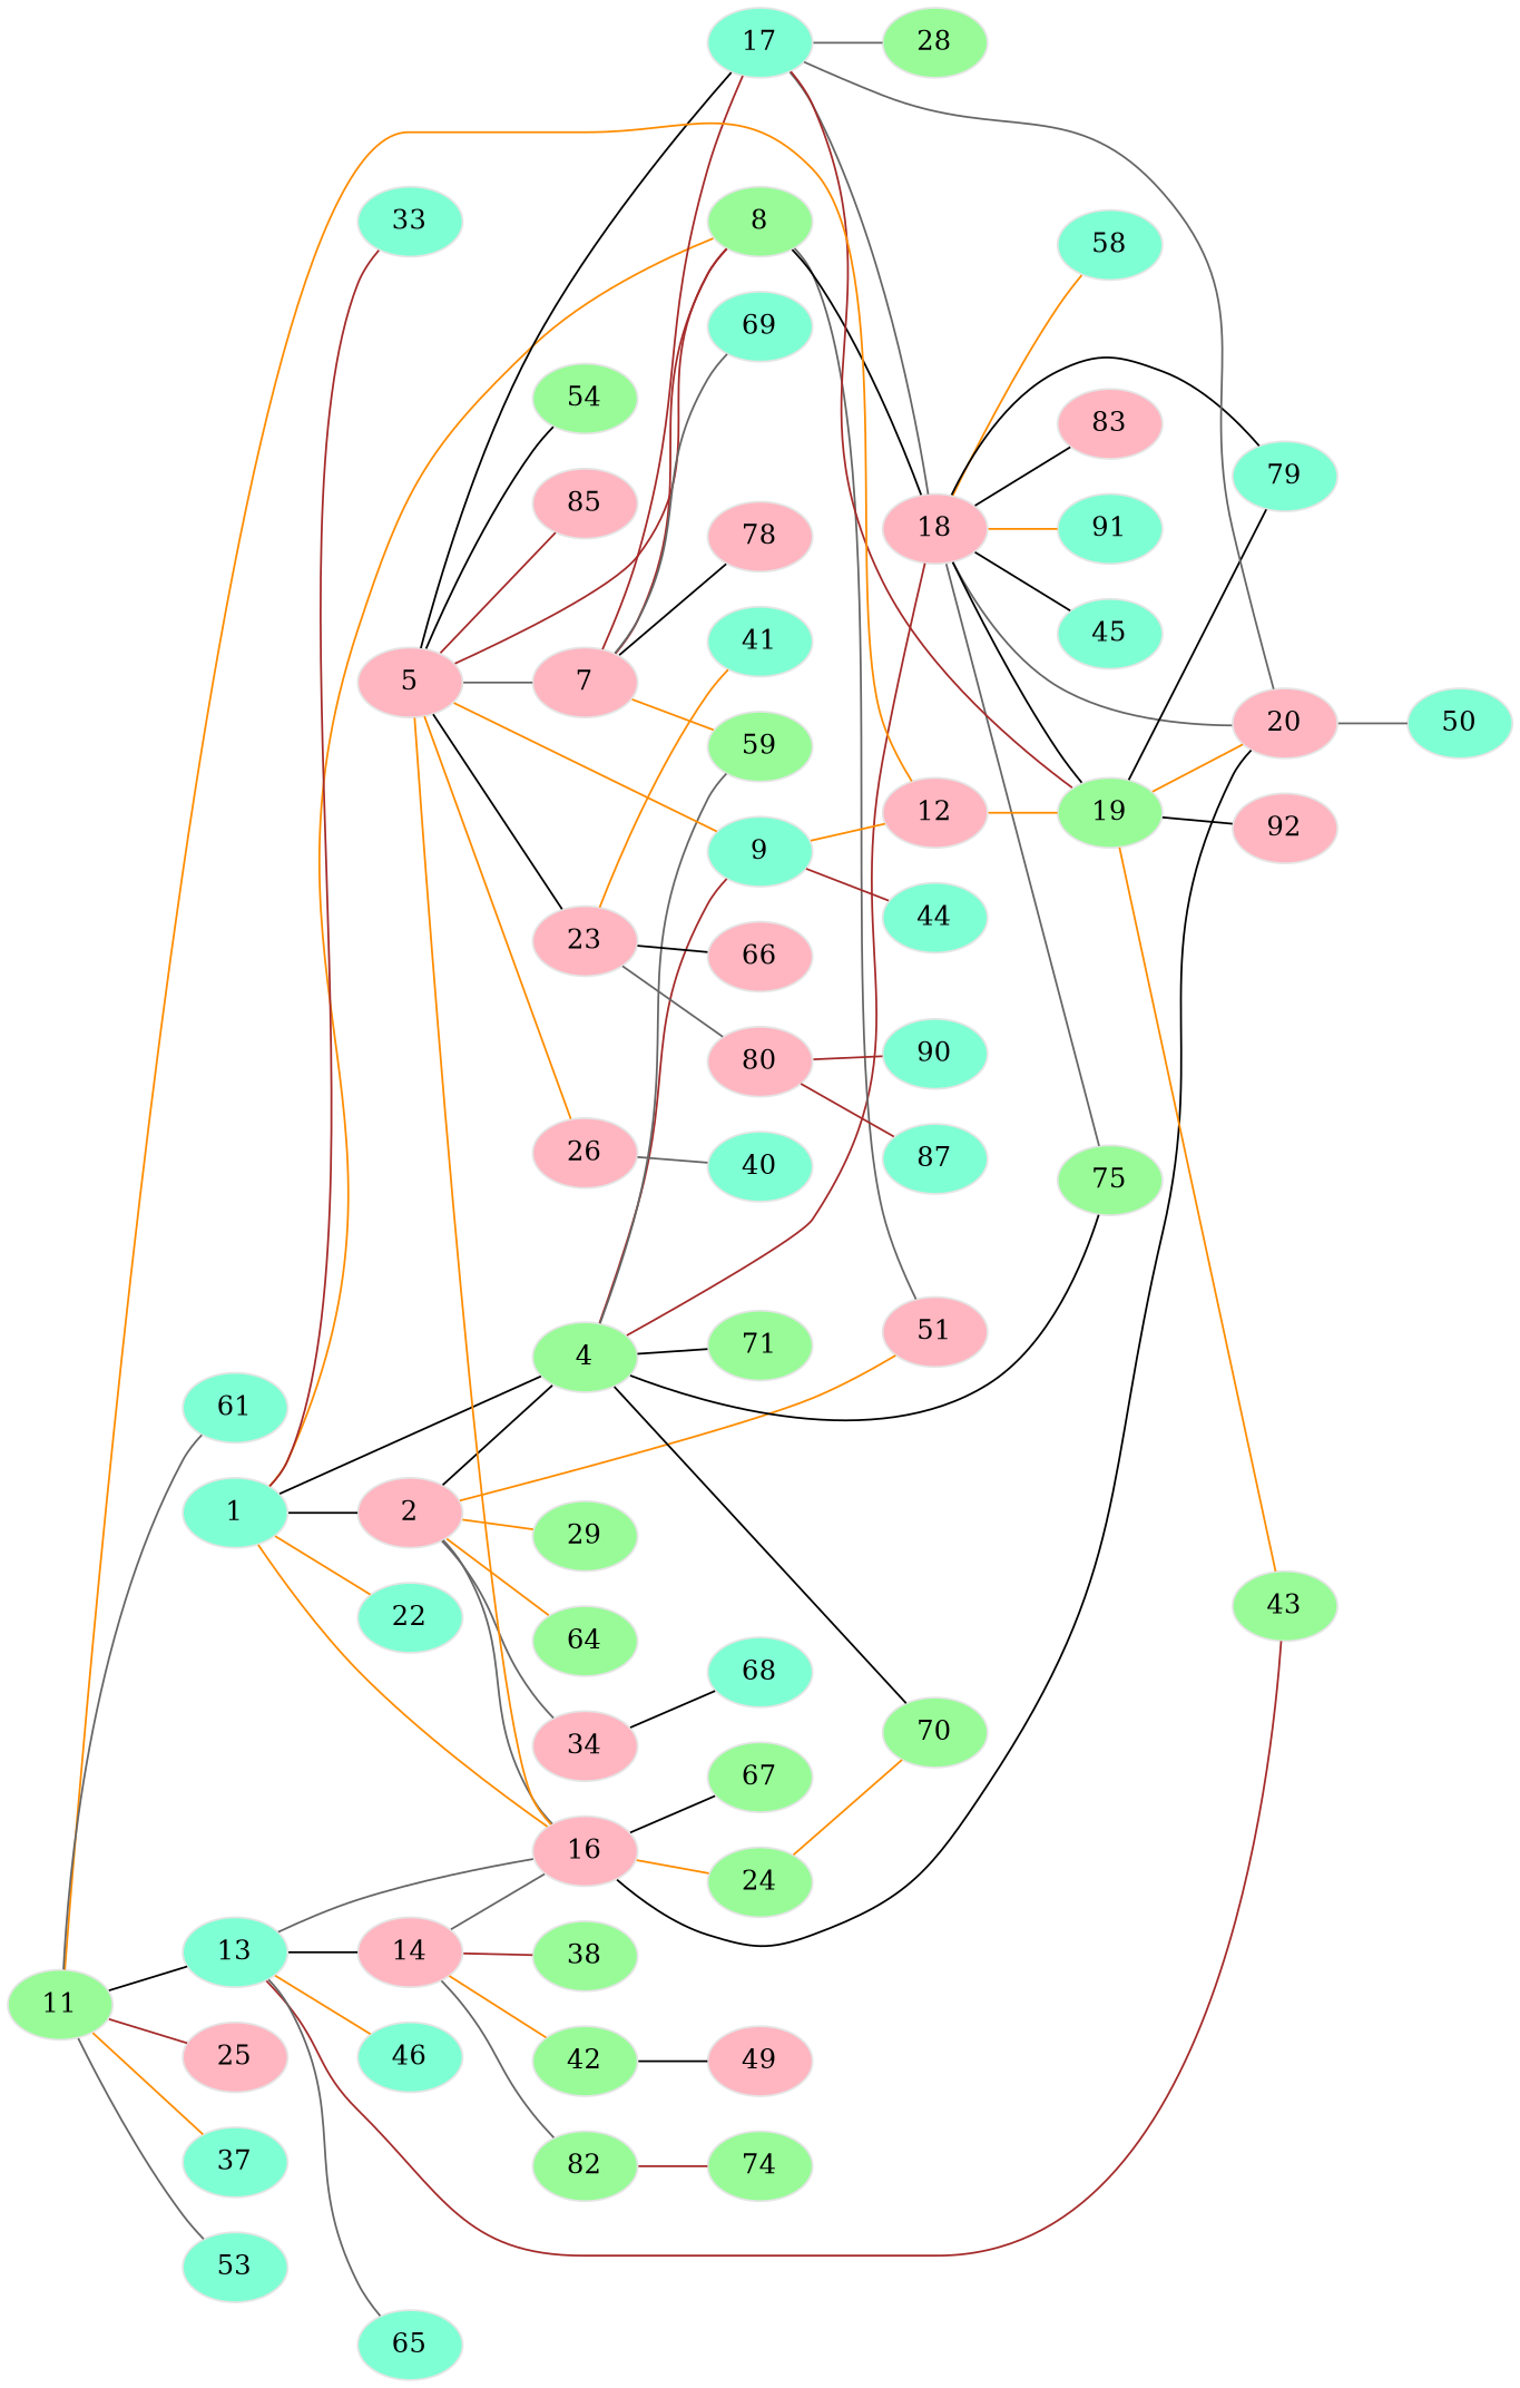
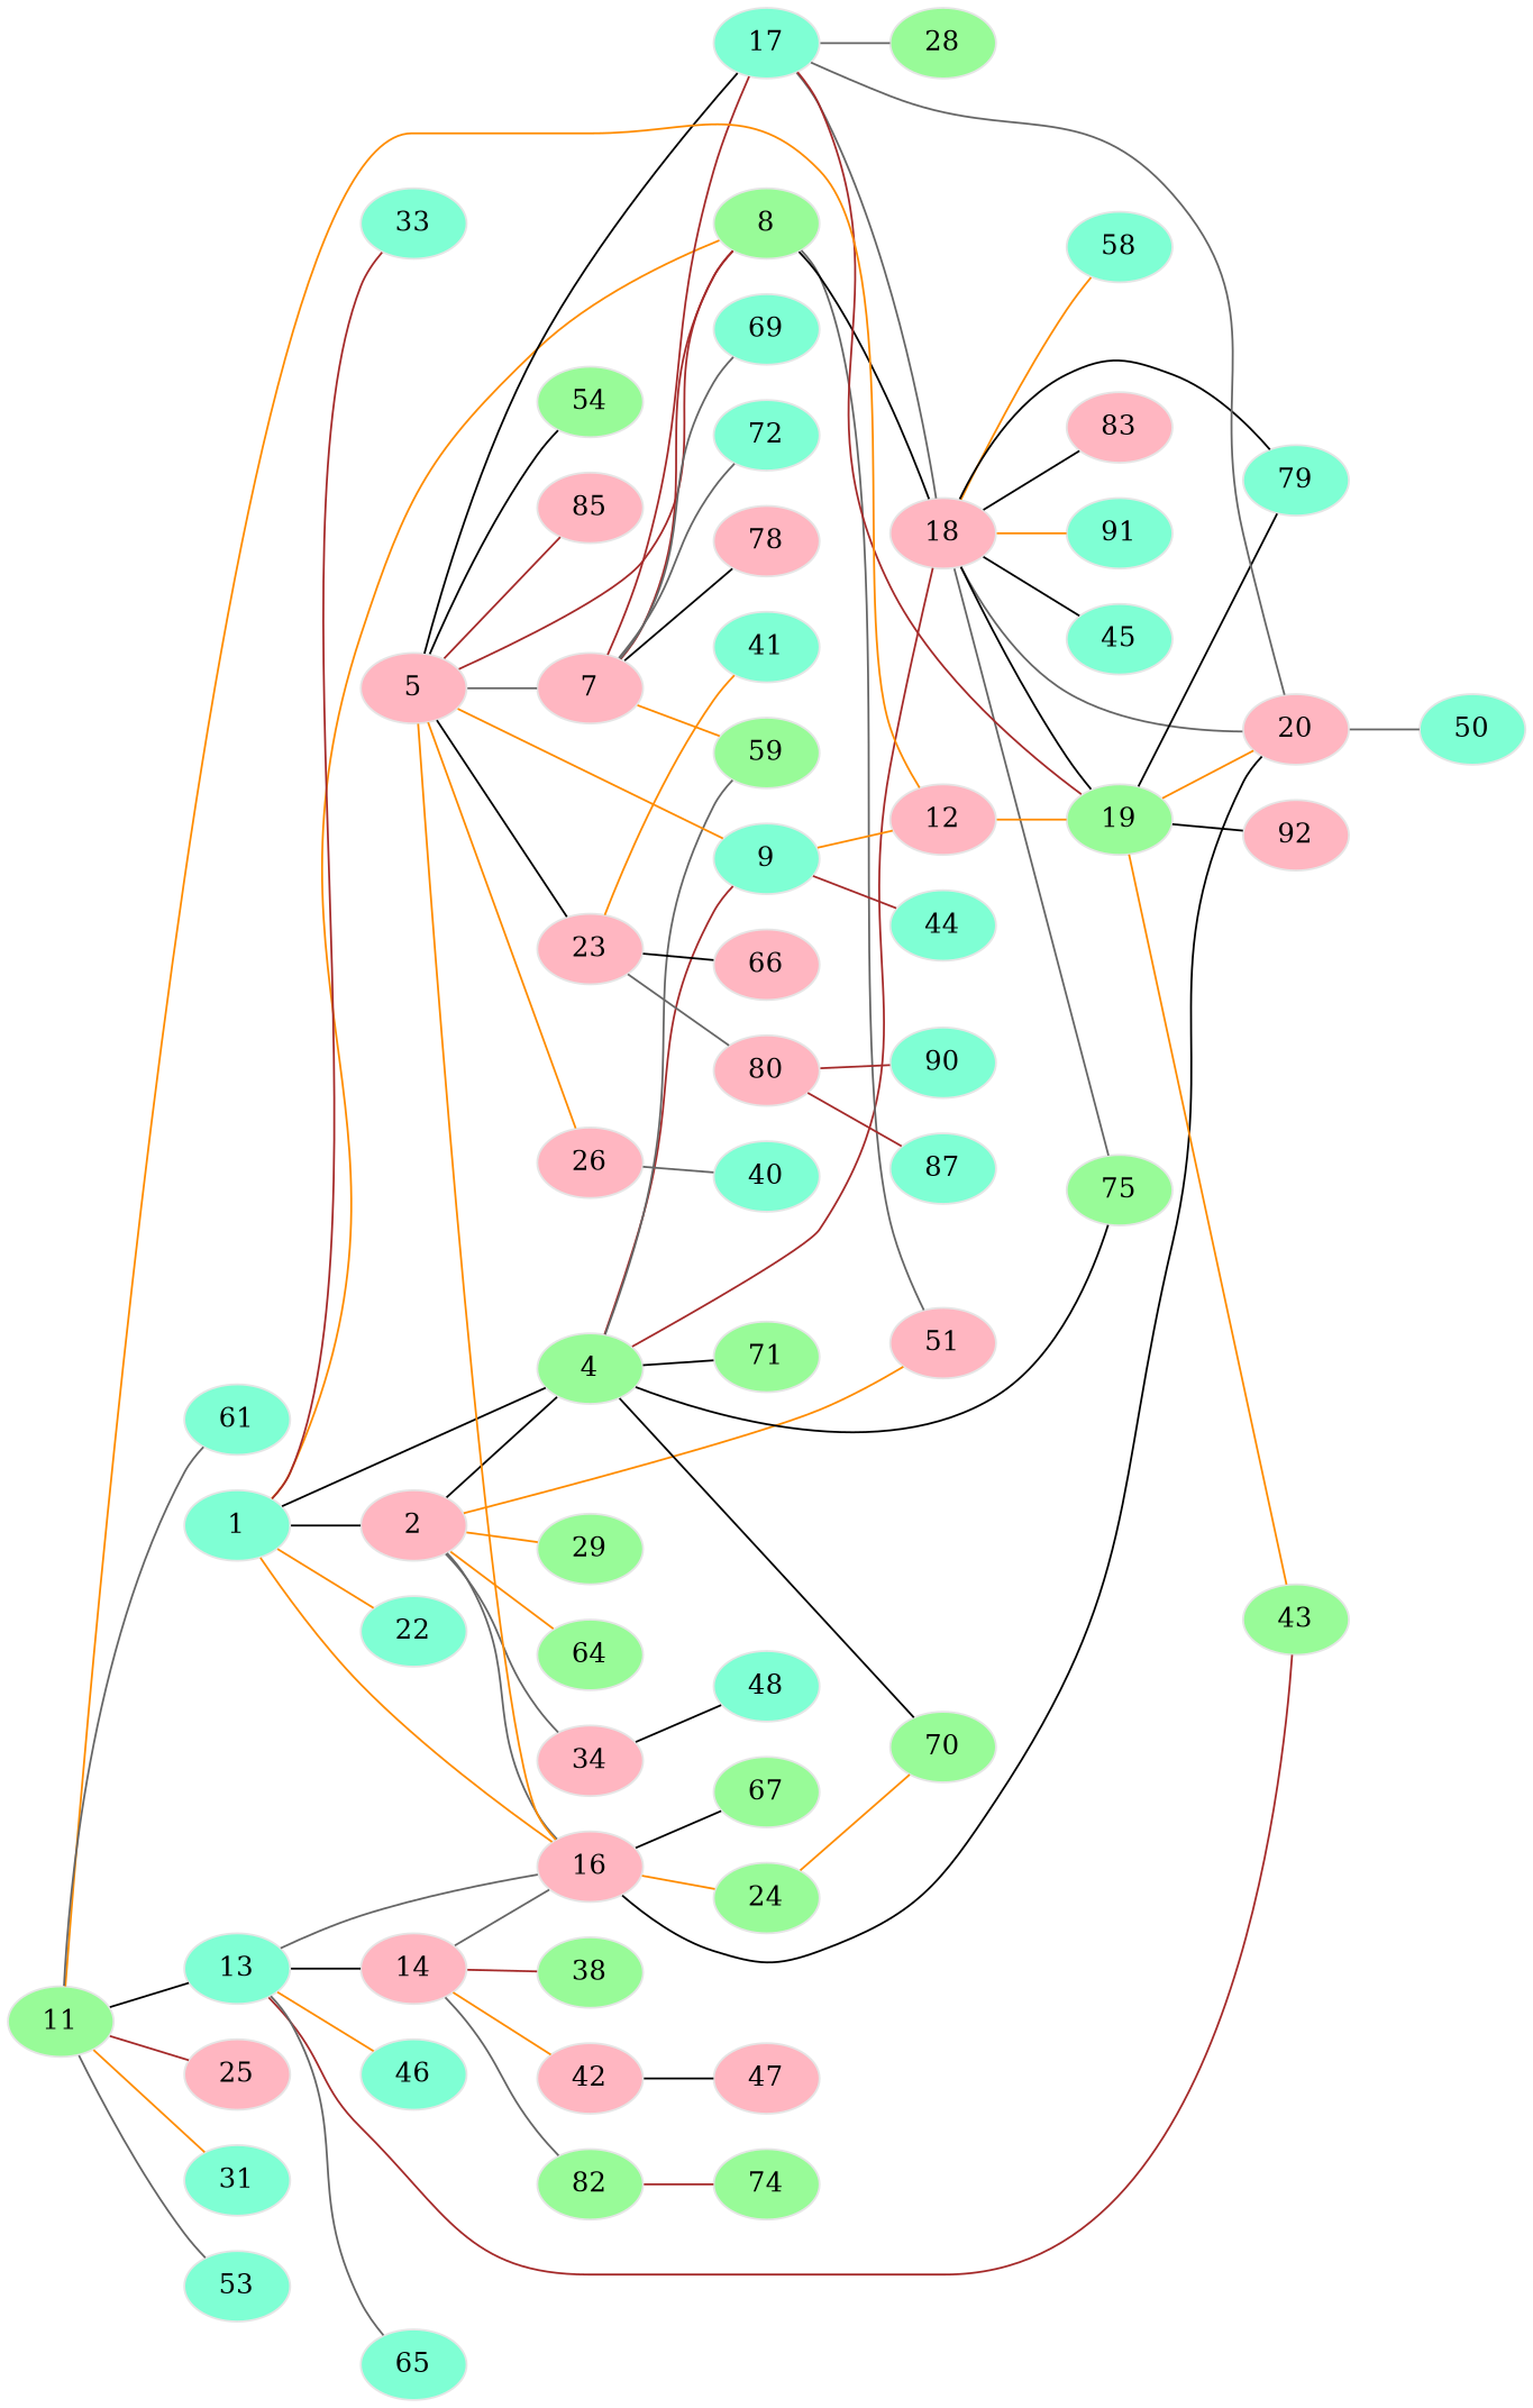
  graph {
    rankdir=LR
    node [color=gray90 fillcolor=aquamarine style=filled]
    edge [color=black]
    1 [super="+3"]
    2 [fillcolor=lightpink super="+27"]
    4 [fillcolor=palegreen super="+57"]
    8 [fillcolor=palegreen super="+39"]
    16 [fillcolor=lightpink super="+36"]
    22
    33
    29 [fillcolor=palegreen]
    34 [fillcolor=lightpink super="+35"]
    51 [fillcolor=lightpink]
    64 [fillcolor=palegreen]
    9 [super="+10"]
    18 [fillcolor=lightpink super="+49"]
    59 [fillcolor=palegreen]
    70 [fillcolor=palegreen super="+76"]
    71 [fillcolor=palegreen super="+82"]
    75 [fillcolor=palegreen super="+86"]
    20 [fillcolor=lightpink super="+89"]
    24 [fillcolor=palegreen]
    67 [fillcolor=palegreen]
-   48 [label=68]
+   48
    12 [fillcolor=lightpink]
    44
    19 [fillcolor=palegreen super="+77"]
    45
    58 [super="+73"]
    79
    83 [fillcolor=lightpink]
    91
    5 [fillcolor=lightpink super="+6"]
    7 [fillcolor=lightpink super="+55"]
    17 [super="+30"]
    23 [fillcolor=lightpink super="+32"]
    26 [fillcolor=lightpink]
    54 [fillcolor=palegreen super="+93"]
    85 [fillcolor=lightpink]
    69 [super="+81"]
+   72 [super="+88"]
    78 [fillcolor=lightpink]
    28 [fillcolor=palegreen]
    41
    66 [fillcolor=lightpink super="+84"]
    80 [fillcolor=lightpink]
    40
    11 [fillcolor=palegreen super="+63"]
    13 [super="+15"]
    25 [fillcolor=lightpink super="+65"]
-   37
+   37 [label=31]
    53
    61
    14 [fillcolor=lightpink]
    43 [fillcolor=palegreen super="+60"]
    46
    n54 [label=65]
    92 [fillcolor=lightpink]
    38 [fillcolor=palegreen]
-   42 [fillcolor=palegreen super="+56"]
+   42 [fillcolor=lightpink super="+56"]
    n58 [fillcolor=palegreen label=82 super="+62"]
-   47 [fillcolor=lightpink label=49]
+   47 [fillcolor=lightpink]
    74 [fillcolor=palegreen]
    50
    87
    90
    1 -- 2 [weight=2]
    1 -- 4 [weight=2]
    1 -- 8 [color=darkorange]
    1 -- 16 [color=darkorange]
    1 -- 22 [color=darkorange]
    1 -- 33 [color=brown]
    2 -- 4
    2 -- 16 [color=gray40]
    2 -- 29 [color=darkorange]
    2 -- 34 [color=gray40]
    2 -- 51 [color=darkorange]
    2 -- 64 [color=darkorange]
    4 -- 9 [color=brown]
    4 -- 18 [color=brown]
    4 -- 59 [color=gray40]
    4 -- 70
    4 -- 71
    4 -- 75
    8 -- 51 [color=gray40]
    8 -- 18
    16 -- 20
    16 -- 24 [color=darkorange]
    16 -- 67
    34 -- 48
    9 -- 12 [color=darkorange weight=2]
    9 -- 44 [color=brown]
    18 -- 75 [color=gray40]
    18 -- 20 [color=gray40]
    18 -- 19
    18 -- 45
    18 -- 58 [color=darkorange]
    18 -- 79
    18 -- 83
    18 -- 91 [color=darkorange]
    20 -- 50 [color=gray40]
    24 -- 70 [color=darkorange]
    12 -- 19 [color=darkorange]
    19 -- 20 [color=darkorange]
    19 -- 79
    19 -- 43 [color=darkorange]
    19 -- 92
    5 -- 8 [color=brown weight=2]
    5 -- 16 [color=darkorange]
    5 -- 9 [color=darkorange]
    5 -- 7 [color=gray40 weight=2]
    5 -- 17
    5 -- 23
    5 -- 26 [color=darkorange]
    5 -- 54
    5 -- 85 [color=brown]
    7 -- 8 [color=brown]
    7 -- 59 [color=darkorange]
    7 -- 17 [color=brown]
    7 -- 69 [color=gray40]
+   7 -- 72 [color=gray40]
    7 -- 78
    17 -- 18 [color=gray40]
    17 -- 20 [color=gray40]
    17 -- 19 [color=brown]
    17 -- 28 [color=gray40]
    23 -- 41 [color=darkorange]
    23 -- 66
    23 -- 80 [color=gray40]
    26 -- 40 [color=gray40]
    80 -- 87 [color=brown]
    80 -- 90 [color=brown]
    11 -- 12 [color=darkorange]
    11 -- 13
    11 -- 25 [color=brown]
    11 -- 37 [color=darkorange]
    11 -- 53 [color=gray40]
    11 -- 61 [color=gray40]
    13 -- 16 [color=gray40 weight=2]
    13 -- 14 [weight=2]
    13 -- 43 [color=brown]
    13 -- 46 [color=darkorange]
    13 -- n54 [color=gray40]
    14 -- 16 [color=gray40]
    14 -- 38 [color=brown]
    14 -- 42 [color=darkorange]
    14 -- n58 [color=gray40]
    42 -- 47
    n58 -- 74 [color=brown]
  }
